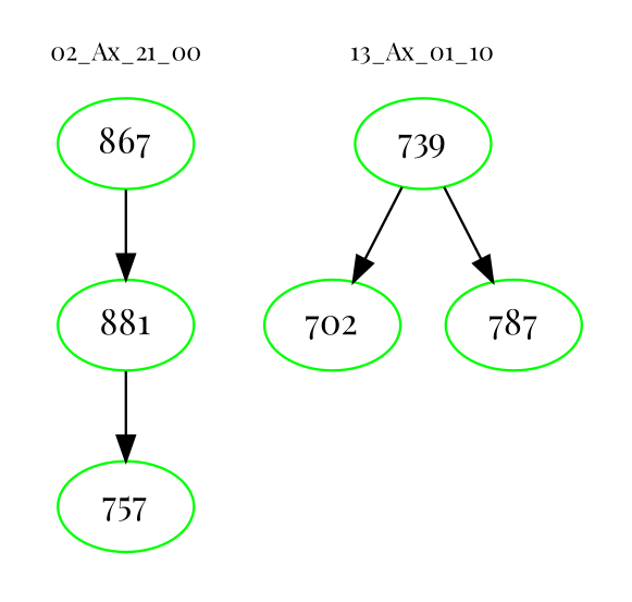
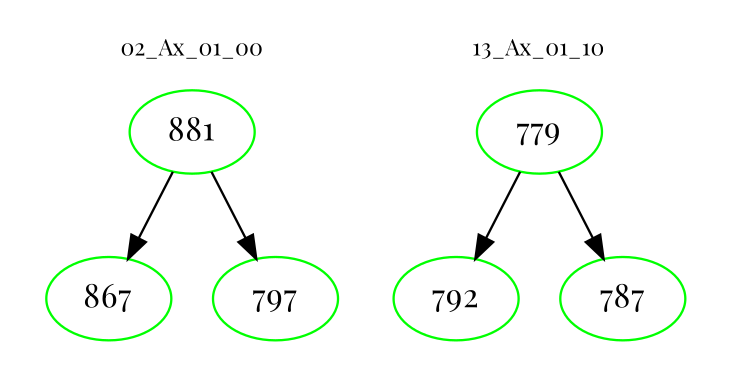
  digraph {
    fontname="Playfair Display"
    node [color=green fontname="Playfair Display"]
    edge [color=black fontname="Playfair Display"]
    n1 [label=867]
-   n2 [label=757]
+   n2 [label=797]
    n3 [label=881]
-   n4 [label=739]
-   n5 [label=702]
+   n4 [label=779]
+   n5 [label=792]
    n6 [label=787]
    subgraph cluster_1 {
      color=white
      fontsize=10
-     label="02_Ax_21_00"
+     label="02_Ax_01_00"
      n1
      n2
      n3
    }
    subgraph cluster_2 {
      color=white
      fontsize=10
      label="13_Ax_01_10"
      n4
      n5
      n6
    }
-   n1 -> n3
+   n3 -> n1
    n3 -> n2
    n4 -> n5
    n4 -> n6
  }
